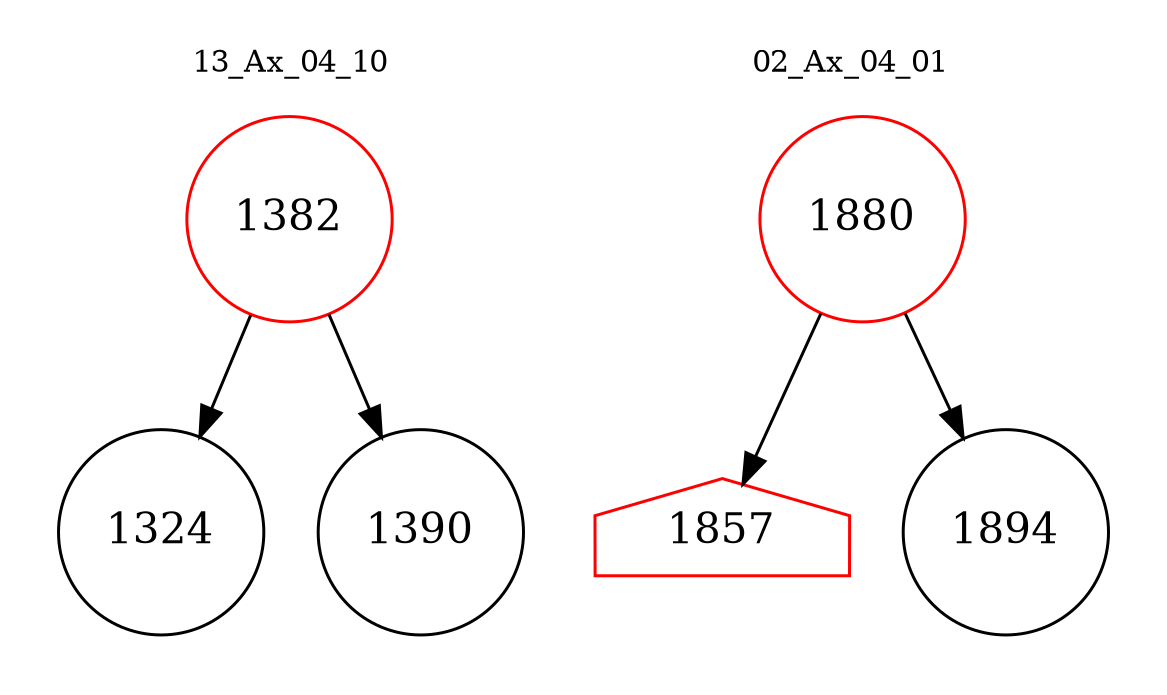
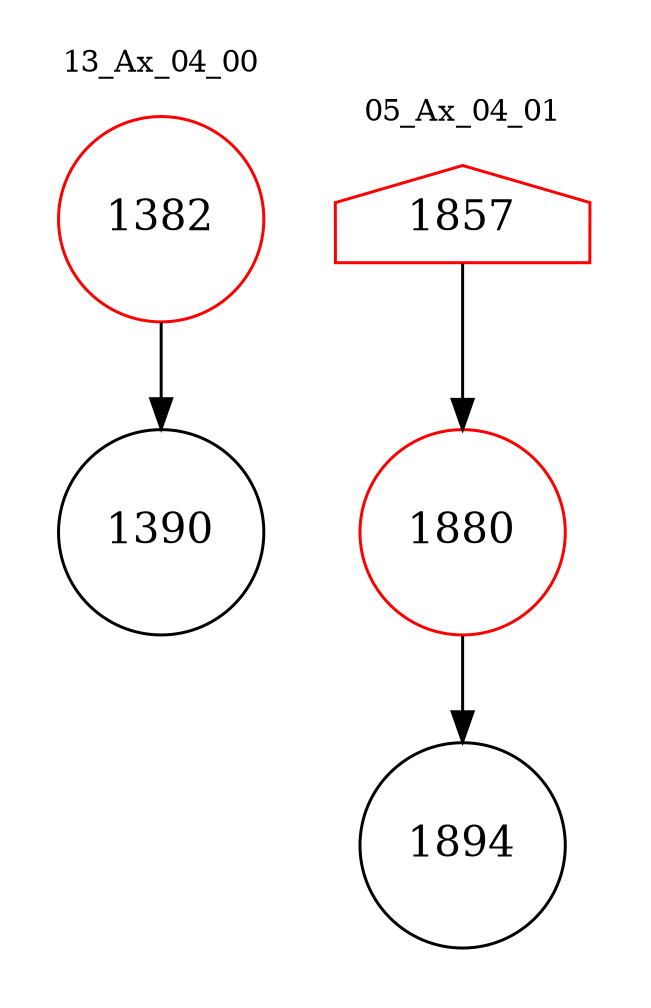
  digraph {
    node [color=red shape=circle]
    edge [color=black]
    n1 [label=1382]
-   n2 [color=black label=1324]
    n3 [color=black label=1390]
    n4 [label=1880]
    n5 [label=1857 shape=house]
    n6 [color=black label=1894]
    subgraph cluster_1 {
      color=white
      fontsize=10
-     label="13_Ax_04_10"
+     label="13_Ax_04_00"
      n1
-     n2
      n3
    }
    subgraph cluster_2 {
      color=white
      fontsize=10
-     label="02_Ax_04_01"
+     label="05_Ax_04_01"
      n4
      n5
      n6
    }
-   n1 -> n2
    n1 -> n3
-   n4 -> n5
+   n5 -> n4
    n4 -> n6
  }
